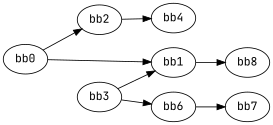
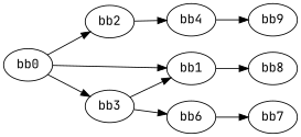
  digraph {
    fontname="JetBrains Mono"
    rankdir=LR
    node [fontname="JetBrains Mono"]
    edge [fontname="JetBrains Mono"]
    n1 [label="bb0\l"]
    n2 [label="bb1\l"]
    n3 [label="bb2\l"]
    n4 [label="bb3\l"]
    n5 [label="bb8\l"]
    n6 [label="bb4\l"]
    n7 [label="bb6\l"]
+   n8 [label="bb9\l"]
    n9 [label="bb7\l"]
    n1 -> n2
    n1 -> n3
+   n1 -> n4
    n2 -> n5
    n3 -> n6
    n4 -> n2
    n4 -> n7
+   n6 -> n8
    n7 -> n9
  }
